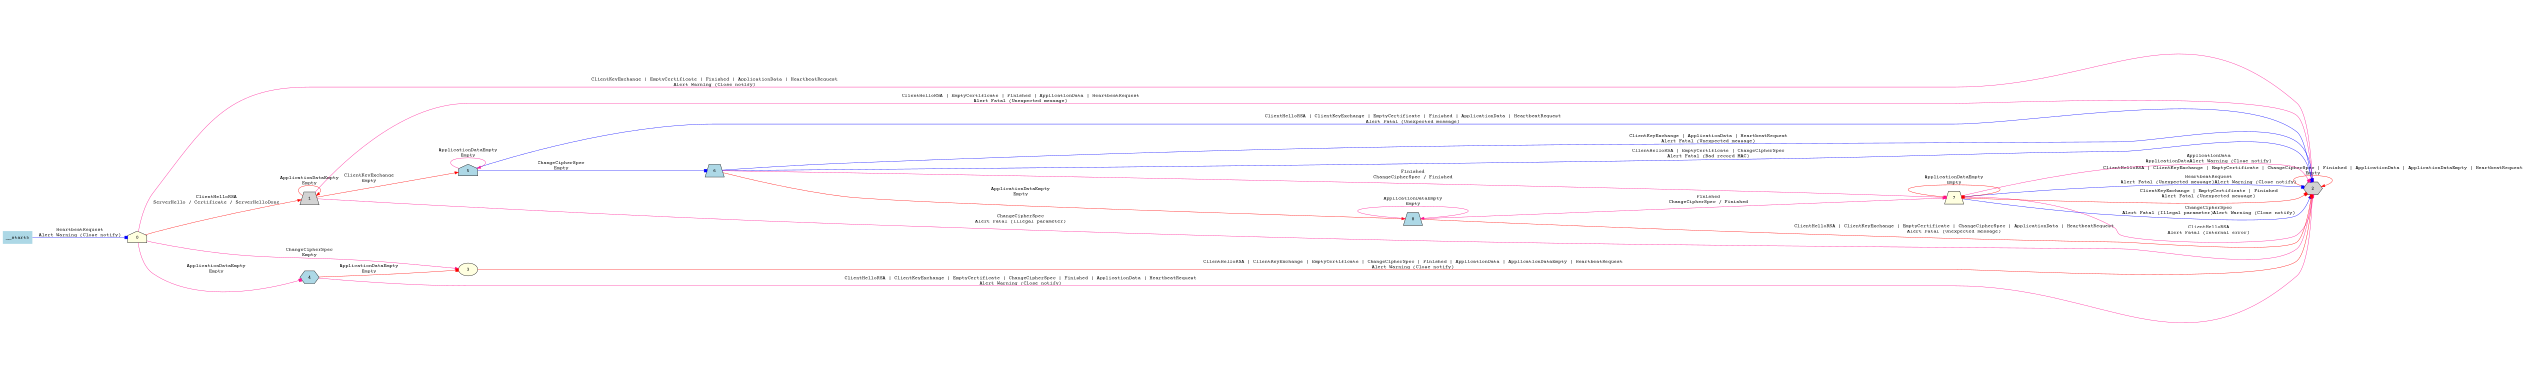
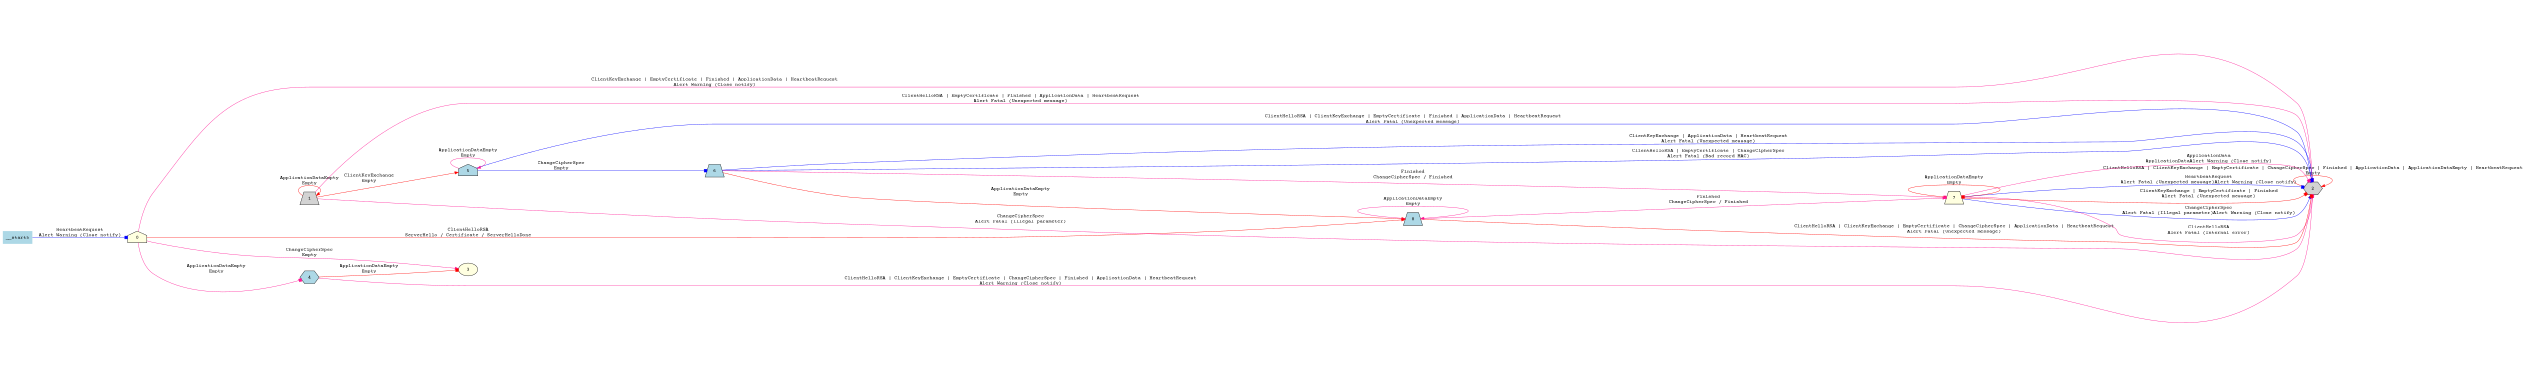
  digraph {
    fontname="Courier Prime"
    rankdir=LR
    node [fillcolor=lightblue fontname="Courier Prime" shape=trapezium style=filled]
    edge [arrowhead=box color=deeppink fontname="Courier Prime"]
    n1 [label=__start5 shape=none]
    n2 [fillcolor=lightyellow label=0 shape=house]
    n3 [fillcolor=lightgrey label=1]
    n4 [fillcolor=lightgrey label=2 shape=hexagon]
    n5 [fillcolor=lightyellow label=3 shape=ellipse]
    n6 [label=4 shape=hexagon]
    n7 [label=5 shape=house]
    n8 [label=6]
    n9 [fillcolor=lightyellow label=7]
    n10 [label=8]
    n1 -> n2 [color=blue label=<HeartbeatRequest<br />Alert Warning (Close notify)>]
-   n2 -> n3 [arrowhead=normal color=red label=<ClientHelloRSA<br />ServerHello / Certificate / ServerHelloDone>]
+   n2 -> n10 [arrowhead=normal color=red label=<ClientHelloRSA<br />ServerHello / Certificate / ServerHelloDone>]
    n2 -> n4 [label=<ClientKeyExchange | EmptyCertificate | Finished | ApplicationData | HeartbeatRequest<br />Alert Warning (Close notify)>]
    n2 -> n5 [arrowhead=normal label=<ChangeCipherSpec<br />Empty>]
    n2 -> n6 [label=<ApplicationDataEmpty<br />Empty>]
    n3 -> n3 [arrowhead=normal color=red label=<ApplicationDataEmpty<br />Empty>]
    n3 -> n4 [arrowhead=normal label=<ChangeCipherSpec<br />Alert Fatal (Illegal parameter)>]
    n3 -> n4 [arrowhead=normal label=<ClientHelloRSA | EmptyCertificate | Finished | ApplicationData | HeartbeatRequest<br />Alert Fatal (Unexpected message)>]
    n3 -> n7 [arrowhead=normal color=red label=<ClientKeyExchange<br />Empty>]
    n4 -> n4 [arrowhead=normal color=red label=<ClientHelloRSA | ClientKeyExchange | EmptyCertificate | ChangeCipherSpec | Finished | ApplicationData | ApplicationDataEmpty | HeartbeatRequest<br />Empty>]
-   n5 -> n4 [arrowhead=normal color=red label=<ClientHelloRSA | ClientKeyExchange | EmptyCertificate | ChangeCipherSpec | Finished | ApplicationData | ApplicationDataEmpty | HeartbeatRequest<br />Alert Warning (Close notify)>]
    n6 -> n4 [label=<ClientHelloRSA | ClientKeyExchange | EmptyCertificate | ChangeCipherSpec | Finished | ApplicationData | HeartbeatRequest<br />Alert Warning (Close notify)>]
    n6 -> n5 [color=red label=<ApplicationDataEmpty<br />Empty>]
    n7 -> n4 [color=blue label=<ClientHelloRSA | ClientKeyExchange | EmptyCertificate | Finished | ApplicationData | HeartbeatRequest<br />Alert Fatal (Unexpected message)>]
    n7 -> n7 [arrowhead=normal label=<ApplicationDataEmpty<br />Empty>]
    n7 -> n8 [color=blue label=<ChangeCipherSpec<br />Empty>]
    n8 -> n4 [color=blue label=<ClientHelloRSA | EmptyCertificate | ChangeCipherSpec<br />Alert Fatal (Bad record MAC)>]
    n8 -> n4 [arrowhead=normal color=blue label=<ClientKeyExchange | ApplicationData | HeartbeatRequest<br />Alert Fatal (Unexpected message)>]
    n8 -> n9 [label=<Finished<br />ChangeCipherSpec / Finished>]
    n8 -> n10 [arrowhead=normal color=red label=<ApplicationDataEmpty<br />Empty>]
    n9 -> n4 [label=<ClientHelloRSA<br />Alert Fatal (Internal error)>]
    n9 -> n4 [label=<ApplicationData<br />ApplicationDataAlert Warning (Close notify)>]
    n9 -> n4 [color=blue label=<HeartbeatRequest<br />Alert Fatal (Unexpected message)Alert Warning (Close notify)>]
    n9 -> n4 [color=red label=<ClientKeyExchange | EmptyCertificate | Finished<br />Alert Fatal (Unexpected message)>]
    n9 -> n4 [arrowhead=normal color=blue label=<ChangeCipherSpec<br />Alert Fatal (Illegal parameter)Alert Warning (Close notify)>]
    n9 -> n9 [color=red label=<ApplicationDataEmpty<br />Empty>]
    n10 -> n4 [color=red label=<ClientHelloRSA | ClientKeyExchange | EmptyCertificate | ChangeCipherSpec | ApplicationData | HeartbeatRequest<br />Alert Fatal (Unexpected message)>]
    n10 -> n9 [arrowhead=normal label=<Finished<br />ChangeCipherSpec / Finished>]
    n10 -> n10 [arrowhead=normal label=<ApplicationDataEmpty<br />Empty>]
  }
